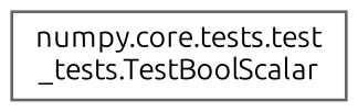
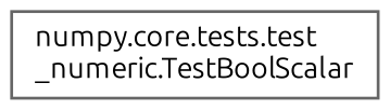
  digraph {
    rankdir=LR
    fontname=Ubuntu
-   n1 [color=grey40 fillcolor=white fontname=Ubuntu fontsize=10 height=0.2 label="numpy.core.tests.test\l_tests.TestBoolScalar" shape=box style=filled width=0.4]
+   n1 [color=grey40 fillcolor=white fontname=Ubuntu fontsize=10 height=0.2 label="numpy.core.tests.test\l_numeric.TestBoolScalar" shape=box style=filled width=0.4]
  }
